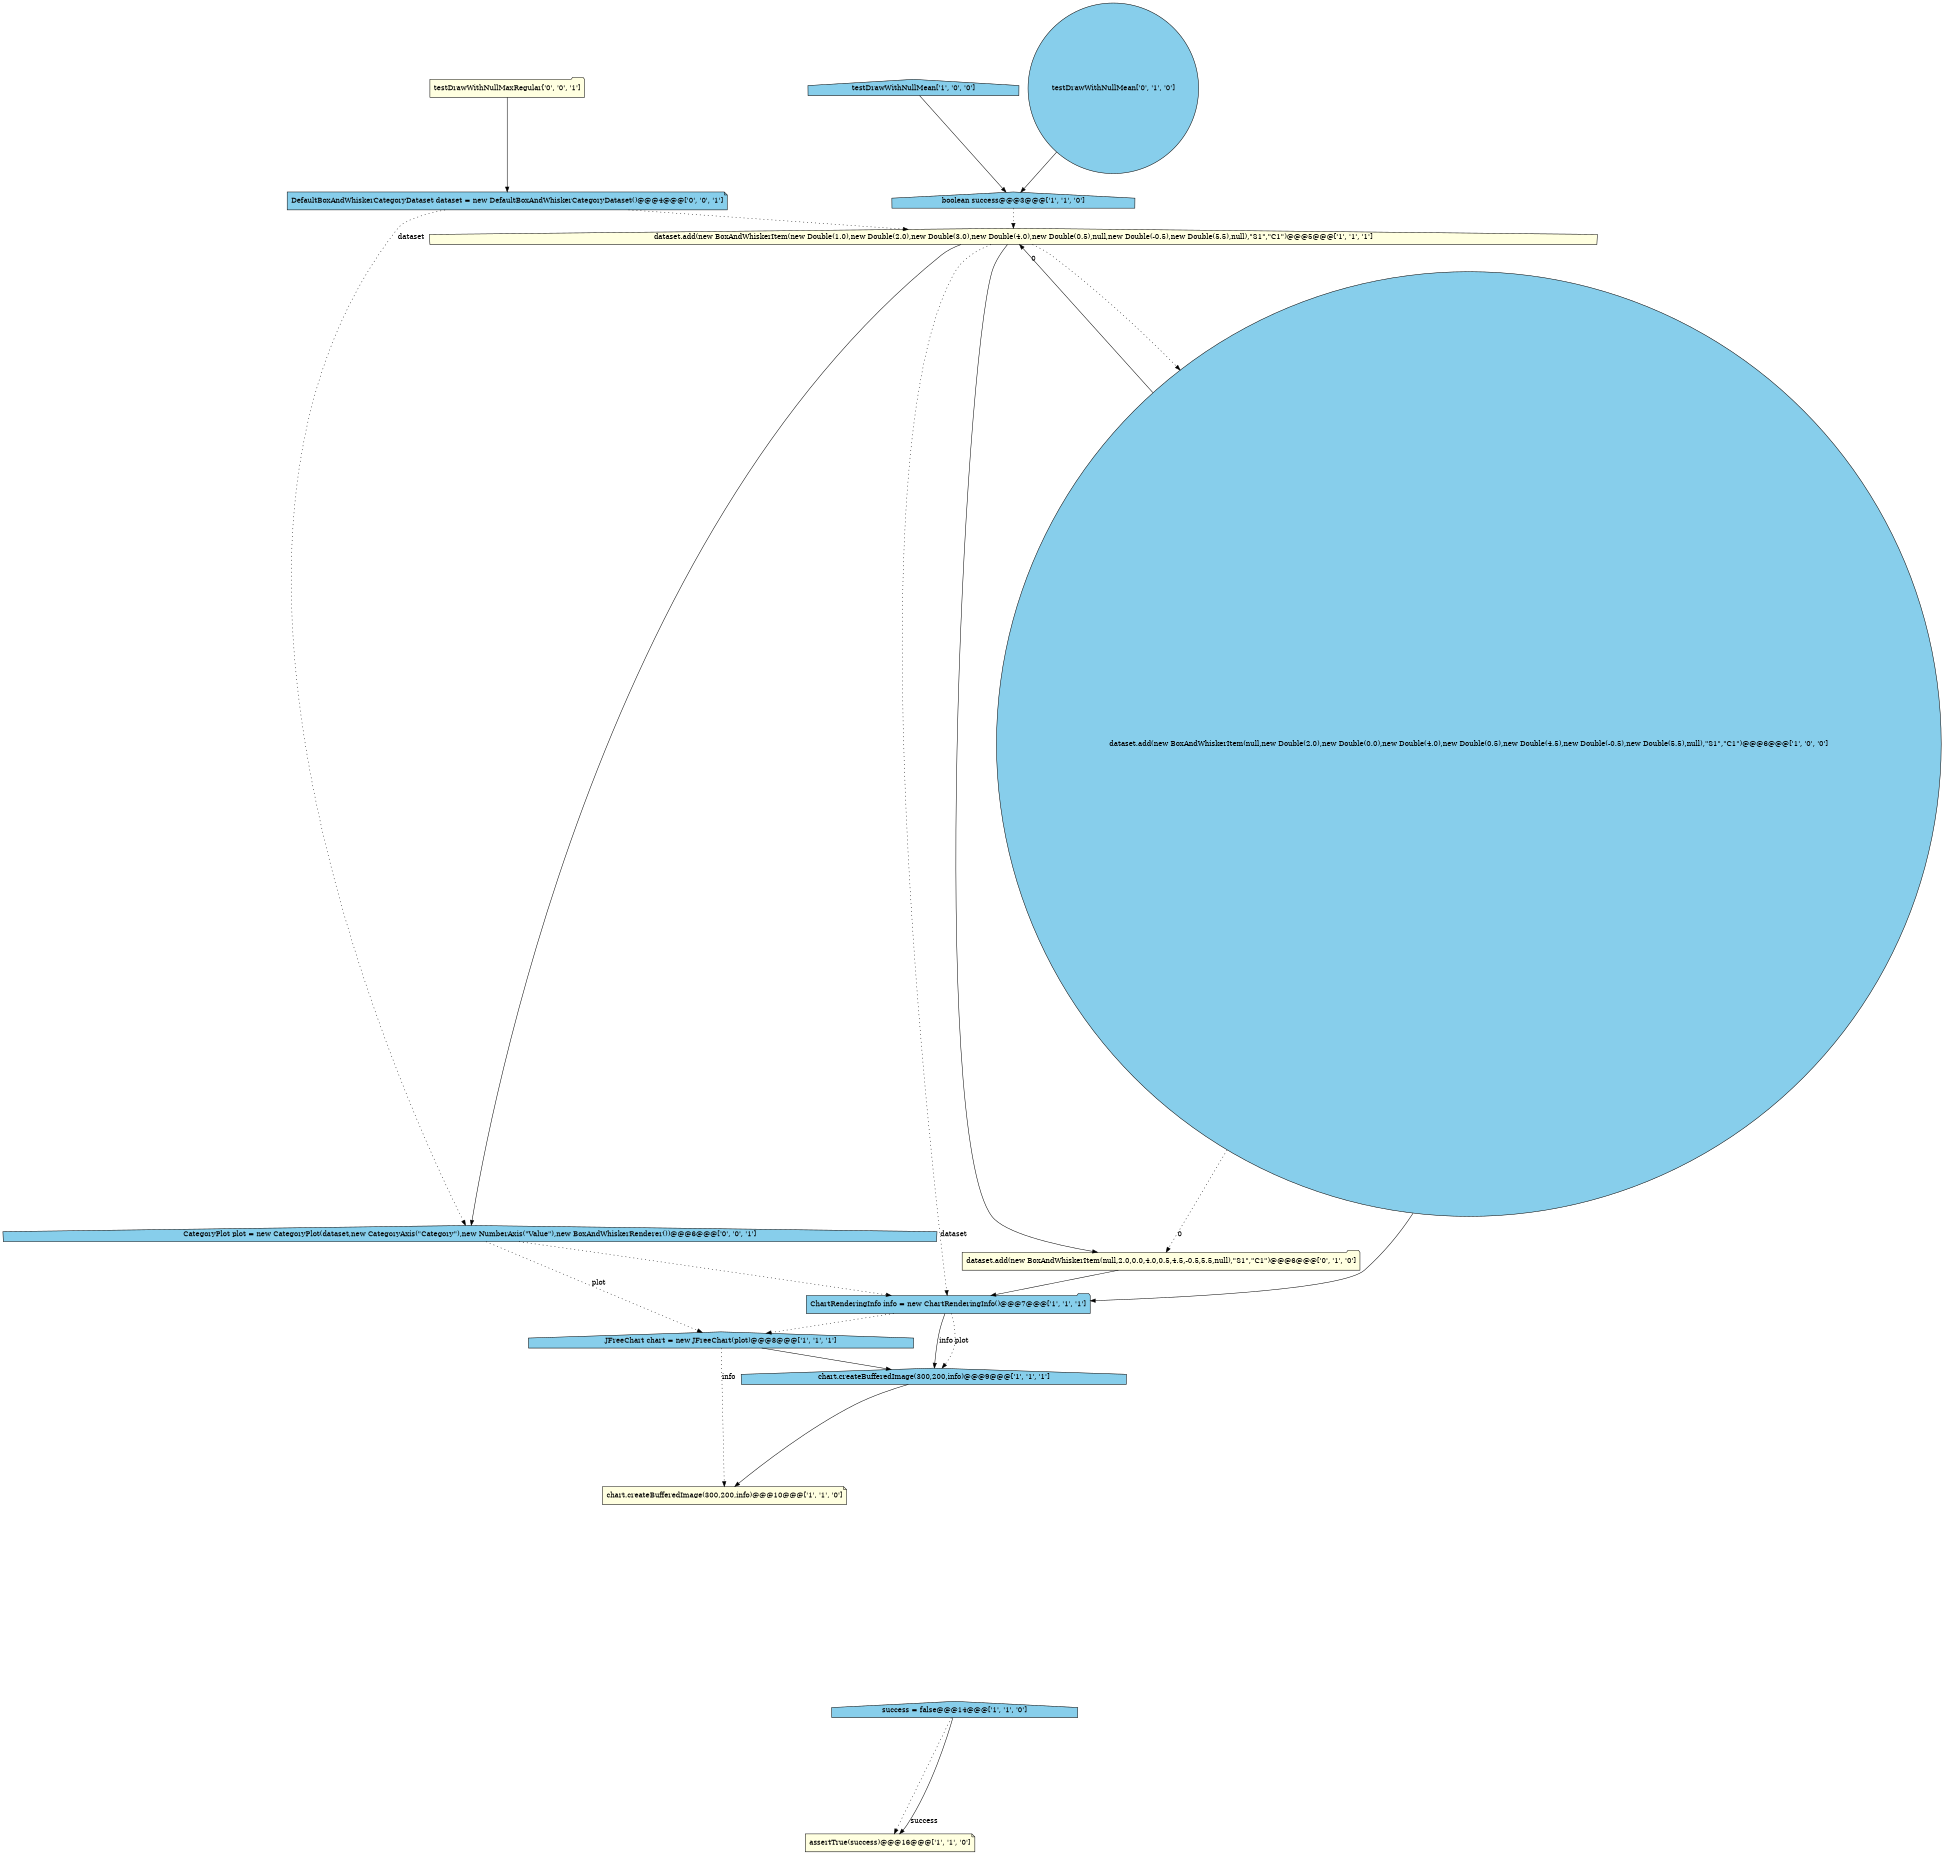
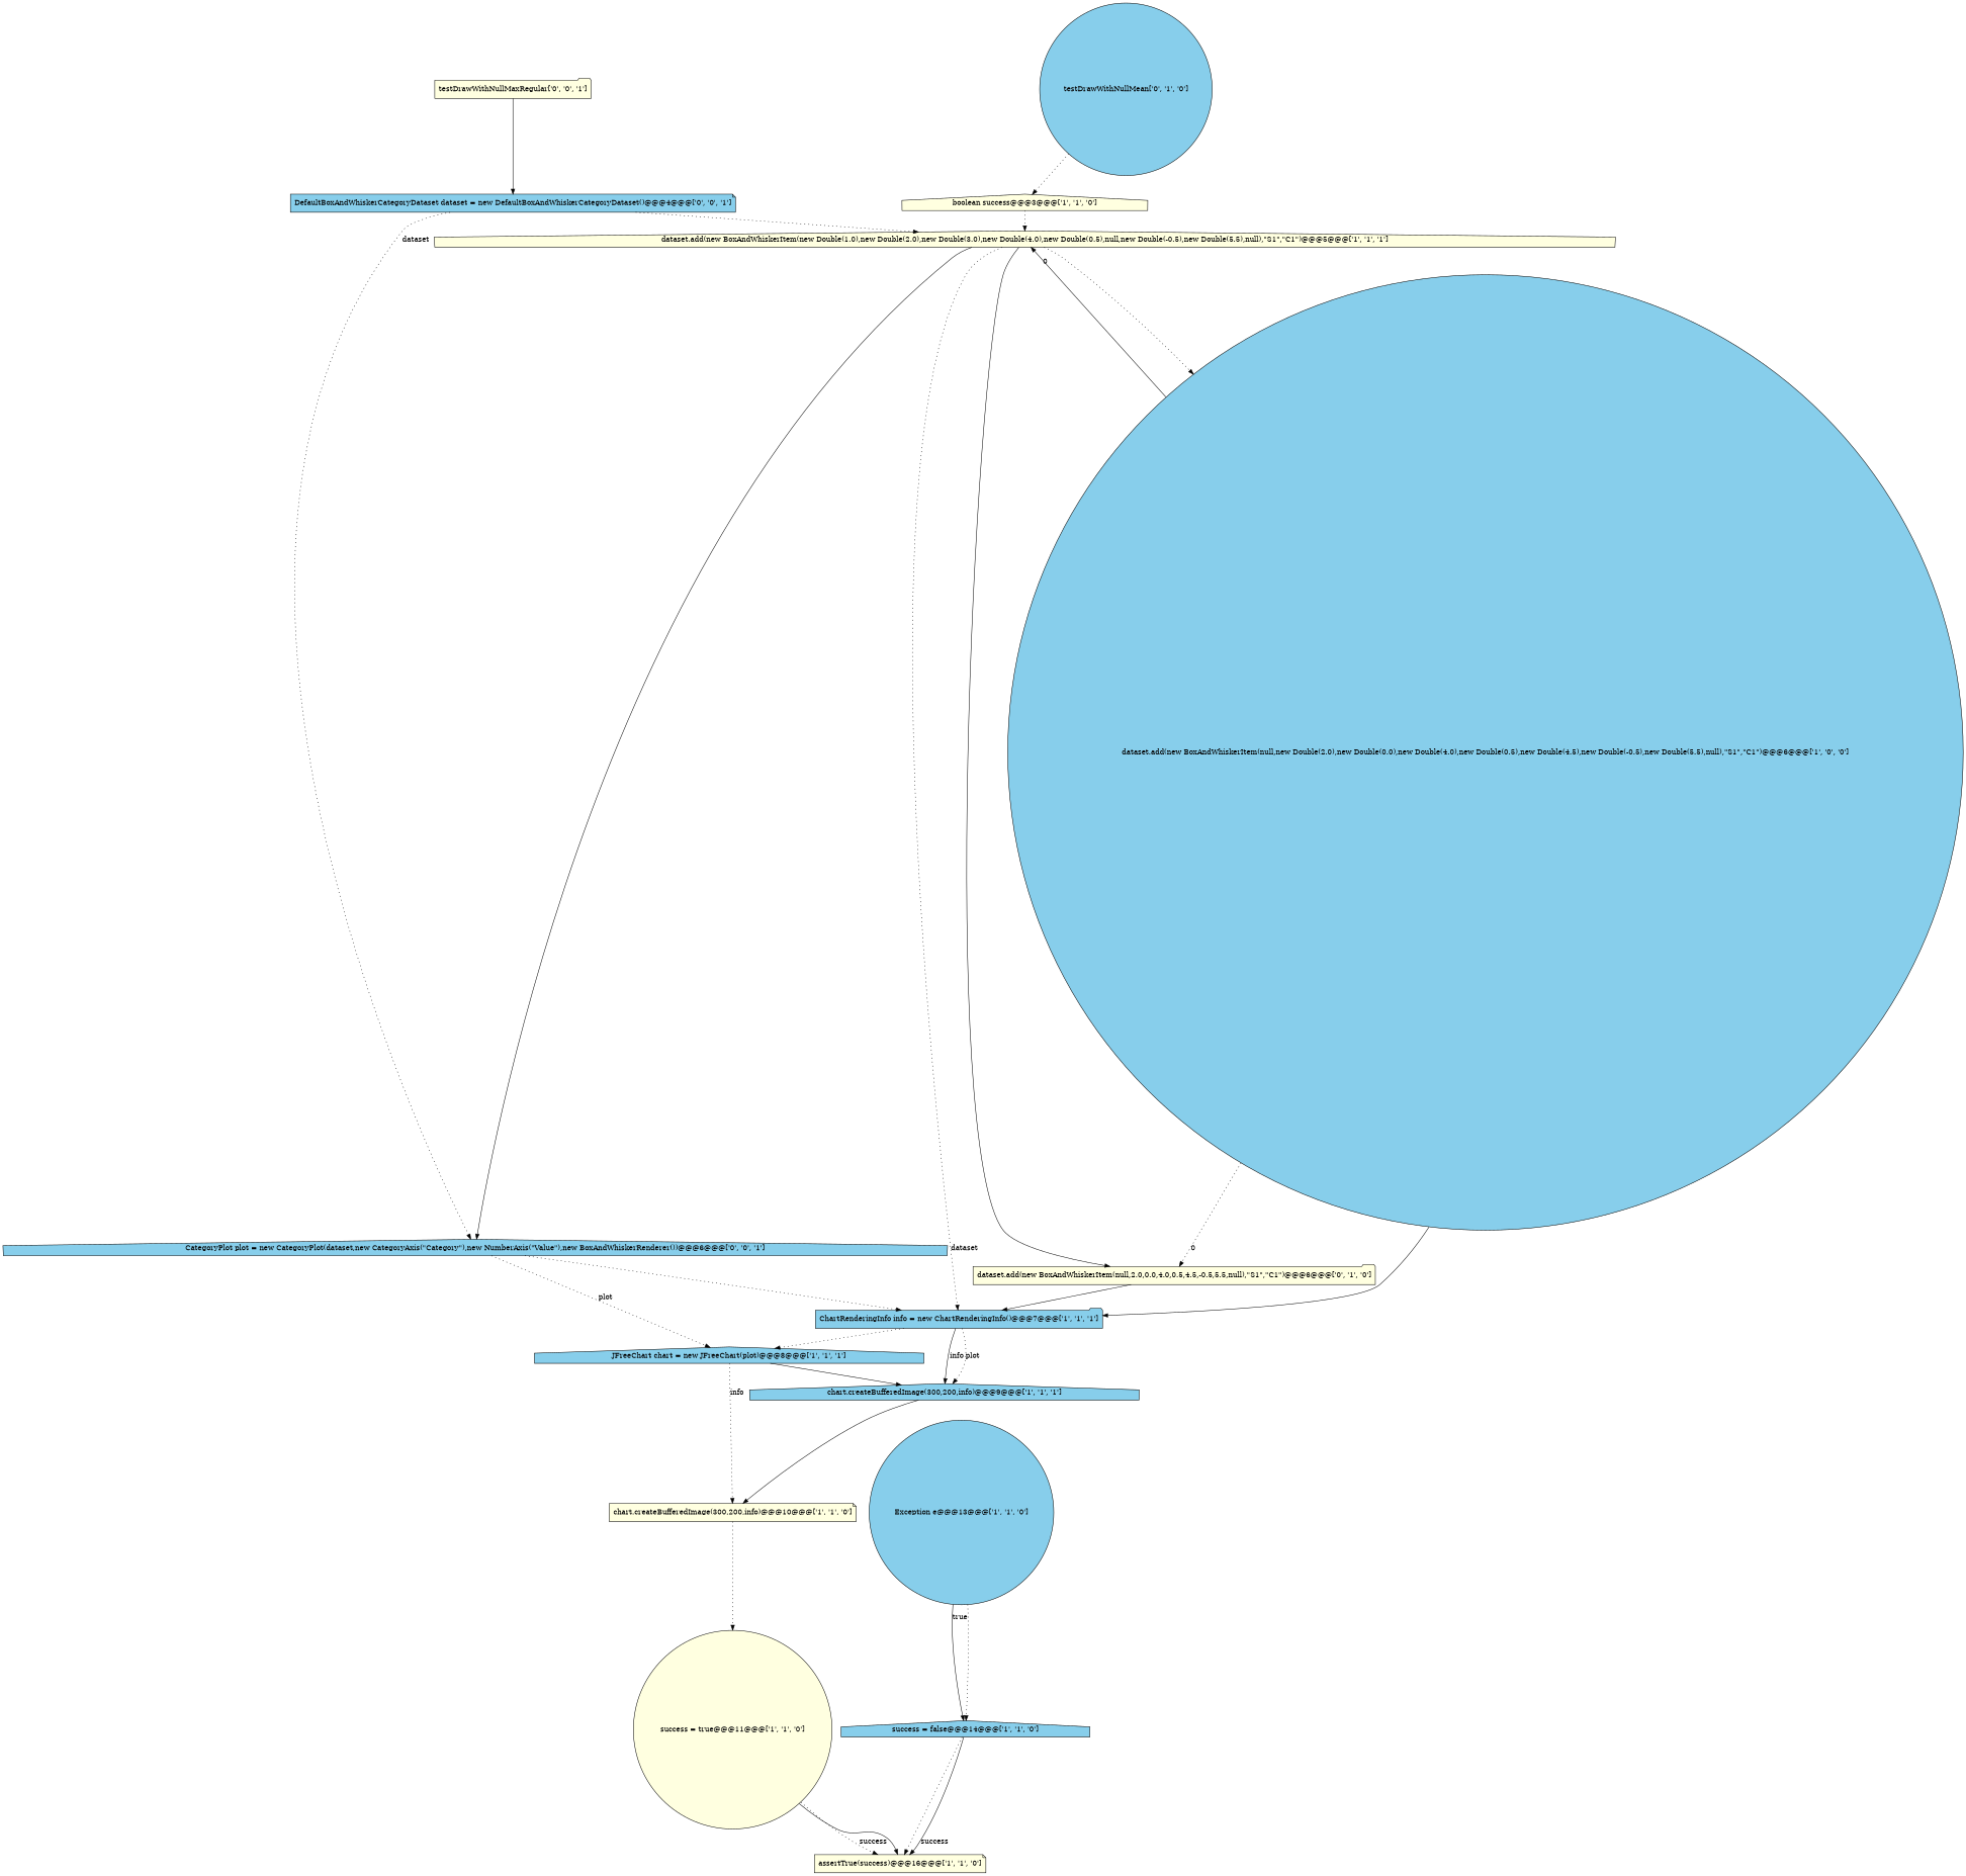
  digraph {
    node [fillcolor=skyblue shape=house style=filled]
    edge [style=dotted]
    n1 [label="ChartRenderingInfo info = new ChartRenderingInfo()@@@7@@@['1', '1', '1']" shape=folder]
    n2 [label="JFreeChart chart = new JFreeChart(plot)@@@8@@@['1', '1', '1']"]
    n3 [label="chart.createBufferedImage(300,200,info)@@@9@@@['1', '1', '1']"]
    n4 [fillcolor=lightyellow label="chart.createBufferedImage(300,200,info)@@@10@@@['1', '1', '0']" shape=note]
-   n5 [label="boolean success@@@3@@@['1', '1', '0']"]
+   n5 [fillcolor=lightyellow label="boolean success@@@3@@@['1', '1', '0']"]
    n6 [fillcolor=lightyellow label="dataset.add(new BoxAndWhiskerItem(new Double(1.0),new Double(2.0),new Double(3.0),new Double(4.0),new Double(0.5),null,new Double(-0.5),new Double(5.5),null),\"S1\",\"C1\")@@@5@@@['1', '1', '1']"]
    n7 [fillcolor=lightyellow label="dataset.add(new BoxAndWhiskerItem(null,2.0,0.0,4.0,0.5,4.5,-0.5,5.5,null),\"S1\",\"C1\")@@@6@@@['0', '1', '0']" shape=folder]
    n8 [label="CategoryPlot plot = new CategoryPlot(dataset,new CategoryAxis(\"Category\"),new NumberAxis(\"Value\"),new BoxAndWhiskerRenderer())@@@6@@@['0', '0', '1']"]
    n9 [label="dataset.add(new BoxAndWhiskerItem(null,new Double(2.0),new Double(0.0),new Double(4.0),new Double(0.5),new Double(4.5),new Double(-0.5),new Double(5.5),null),\"S1\",\"C1\")@@@6@@@['1', '0', '0']" shape=circle]
    n10 [fillcolor=lightyellow label="testDrawWithNullMaxRegular['0', '0', '1']" shape=folder]
    n11 [label="DefaultBoxAndWhiskerCategoryDataset dataset = new DefaultBoxAndWhiskerCategoryDataset()@@@4@@@['0', '0', '1']" shape=note]
+   n12 [fillcolor=lightyellow label="success = true@@@11@@@['1', '1', '0']" shape=circle]
    n13 [fillcolor=lightyellow label="assertTrue(success)@@@16@@@['1', '1', '0']" shape=note]
-   n14 [label="testDrawWithNullMean['1', '0', '0']"]
+   n15 [label="Exception e@@@13@@@['1', '1', '0']" shape=circle]
    n16 [label="success = false@@@14@@@['1', '1', '0']"]
    n17 [label="testDrawWithNullMean['0', '1', '0']" shape=circle]
    n1 -> n2
    n1 -> n3 [label=info style=solid]
    n1 -> n3 [label=plot]
    n2 -> n3 [style=solid]
    n2 -> n4 [label=info]
    n3 -> n4 [style=solid]
+   n4 -> n12
    n5 -> n6
    n6 -> n1 [label=dataset]
    n6 -> n7 [style=solid]
    n6 -> n8 [style=solid]
    n6 -> n9
    n7 -> n1 [style=solid]
    n8 -> n1
    n8 -> n2 [label=plot]
    n9 -> n1 [style=solid]
    n9 -> n6 [label=0 style=solid]
    n9 -> n7 [label=0]
    n10 -> n11 [style=solid]
    n11 -> n6
    n11 -> n8 [label=dataset]
-   n14 -> n5 [style=solid]
+   n12 -> n13 [label=success]
+   n12 -> n13 [style=solid]
+   n15 -> n16 [label=true style=solid]
+   n15 -> n16
    n16 -> n13
    n16 -> n13 [label=success style=solid]
-   n17 -> n5 [style=solid]
+   n17 -> n5
  }
